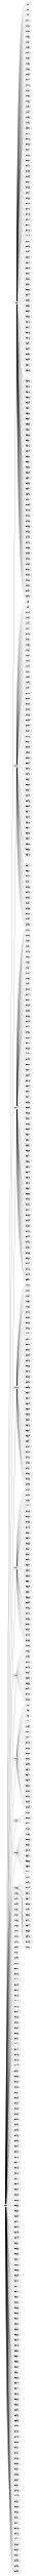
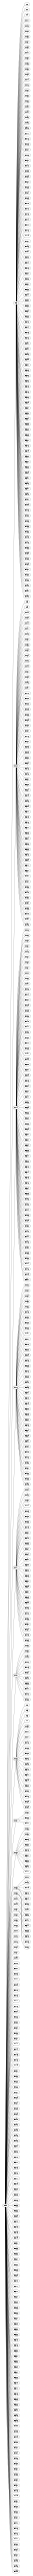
  graph {
    rankdir=LR
    n_40
    n_8
    n_12
    n_14
    n_16
    n_17
    n_21
    n_23
    n_27
    n_32
    n_33
    n_38
    n_42
    n_49
    n_57
    n_60
    n_65
    n_68
    n_70
    n_73
    n_76
    n_84
    n_87
    n_99
    n_100
    n_101
    n_103
    n_107
    n_109
    n_112
    n_113
    n_117
    n_118
    n_124
    n_126
    n_132
    n_134
    n_136
    n_137
    n_141
    n_144
    n_145
    n_148
    n_149
    n_151
    n_156
    n_162
    n_166
    n_167
    n_169
    n_184
    n_185
    n_189
    n_190
    n_192
    n_195
    n_196
    n_198
    n_204
    n_208
    n_210
    n_211
    n_215
    n_216
    n_217
    n_219
    n_220
    n_223
    n_226
    n_233
    n_236
    n_239
    n_241
    n_242
    n_245
    n_249
    n_251
    n_255
    n_258
    n_261
    n_262
    n_263
    n_269
    n_270
    n_271
    n_277
    n_281
    n_282
    n_285
    n_286
    n_287
    n_320
    n_332
    n_336
    n_342
    n_346
    n_352
    n_357
    n_358
    n_360
    n_361
    n_368
    n_370
    n_371
    n_373
    n_383
    n_386
    n_390
    n_393
    n_395
    n_400
    n_405
    n_419
    n_420
    n_421
    n_424
    n_426
    n_430
    n_431
    n_433
    n_434
    n_437
    n_443
    n_449
    n_451
    n_460
    n_462
    n_467
    n_471
    n_473
    n_476
    n_477
    n_480
    n_484
    n_487
    n_495
    n_498
    n_499
    n_0
    n_1
    n_4
    n_11
    n_15
    n_22
    n_35
    n_37
    n_39
    n_41
    n_52
    n_56
    n_63
    n_69
    n_74
    n_78
    n_82
    n_83
    n_86
    n_92
    n_94
    n_95
    n_98
    n162 [label=n_908]
    n_111
    n_116
    n_123
    n_127
    n_128
    n_131
    n_142
    n_155
    n_159
    n_161
    n_163
    n_164
    n_165
    n_170
    n_172
    n_173
    n_174
    n_177
    n_178
    n_179
    n_187
    n_193
    n_194
    n_202
    n_214
    n_218
    n_221
    n_228
    n_231
    n_238
    n_244
    n_250
    n_252
    n_254
    n_268
    n_272
    n_274
    n_275
    n_276
    n_291
    n_294
    n_298
    n_299
    n_301
    n_303
+   n_306
    n_308
    n_313
    n_318
    n_326
    n_329
    n_337
    n_350
    n_354
    n_355
    n_362
    n_363
    n_367
    n_376
    n_379
    n_380
    n_381
    n_388
    n_389
    n_391
    n_396
    n_397
    n_398
    n_401
    n_409
    n_413
    n_422
    n_423
    n_435
    n_436
    n_445
    n_448
    n_453
    n_459
    n_463
    n_469
    n_481
    n_482
    n_486
    n_490
    n_491
    n_492
    n_5
    n_9
    n_19
    n_29
    n_44
    n_47
    n_48
    n_51
    n_53
    n_54
    n_64
    n_75
    n_79
    n_81
    n_89
    n_96
    n_97
    n_110
    n_120
    n_122
    n_125
    n_133
    n_139
    n_150
    n_157
    n_176
    n_181
    n_205
    n_225
    n_230
    n_234
    n_246
    n_248
    n_257
    n_260
    n_264
    n_279
    n_296
    n_309
    n_311
    n_315
    n_316
    n_317
    n_323
    n_324
    n_328
    n_333
    n_348
+   n_359
    n_377
    n_387
    n_407
    n_427
    n_438
    n_442
    n_452
    n_454
    n_455
    n_470
    n_494
    n_496
    n_18
    n_28
    n_30
    n_31
    n_46
    n_61
    n_62
    n_67
    n_72
    n_88
    n_91
    n_106
    n_114
    n_121
    n_129
    n_135
    n_138
    n_140
    n_147
    n_158
    n_160
    n_171
    n_183
    n_197
    n_199
    n_200
    n_207
    n_209
    n_213
    n_224
    n_227
    n_247
    n_256
    n_259
    n_266
    n_280
    n_288
    n_289
    n_307
    n_321
    n_334
    n_335
    n_347
    n_366
    n_372
    n_374
    n_375
    n_378
    n_384
    n_385
    n_406
    n_408
    n_414
    n_425
    n_429
    n_432
    n_440
    n_444
    n_446
    n_450
    n_465
    n_468
    n_474
    n_478
    n_479
    n376 [label=n_997]
    n_13
    n_20
    n_34
    n_55
    n_66
    n_143
    n_152
    n_182
    n_186
    n_191
    n_201
    n_212
    n_222
    n_229
    n_243
    n_265
    n_278
    n_283
    n_290
    n_295
    n_304
    n_310
    n_319
    n_322
    n_325
    n_330
    n_345
    n_364
    n_369
    n_394
    n_404
    n_410
    n_418
    n_458
    n_461
    n_466
    n_483
    n_493
    n_24
    n_43
    n_50
    n_104
    n_105
    n_130
    n_153
    n_175
    n_237
    n_240
    n_253
    n_267
    n_284
    n_297
    n_300
    n_302
    n_305
    n_331
    n_339
    n_351
    n_365
    n_399
    n_403
    n_412
    n_456
    n_457
    n_464
    n_475
    n_485
    n_25
    n_85
    n_93
    n_102
    n_115
    n_154
    n_292
    n_353
    n_447
    n_472
    n_488
    n_2
    n_3
    n_6
    n_7
    n_59
    n_71
    n_77
    n_146
    n_168
    n_180
    n_206
    n_293
    n_340
    n_341
    n_349
    n_382
    n_402
    n_416
    n473 [label=n_739]
    n_489
    n_80
    n_188
    n_411
    n_36
    n_58
    n_203
    n_232
    n_273
    n_327
    n_338
    n_392
    n_417
    n_10
    n_45
    n_119
    n_312
    n_314
    n_428
    n_90
    n_356
    n_441
    n_344
    n_235
    n_343
    n_415
    n_26
    n_40 -- n_8
    n_40 -- n_12
    n_40 -- n_14
    n_40 -- n_16
    n_40 -- n_17
    n_40 -- n_21
    n_40 -- n_23
    n_40 -- n_27
    n_40 -- n_32
    n_40 -- n_33
    n_40 -- n_38
    n_40 -- n_42
    n_40 -- n_49
    n_40 -- n_57
    n_40 -- n_60
    n_40 -- n_65
    n_40 -- n_68
    n_40 -- n_70
    n_40 -- n_73
    n_40 -- n_76
    n_40 -- n_84
    n_40 -- n_87
    n_40 -- n_99
    n_40 -- n_100
    n_40 -- n_101
    n_40 -- n_103
    n_40 -- n_107
    n_40 -- n_109
    n_40 -- n_112
    n_40 -- n_113
    n_40 -- n_117
    n_40 -- n_118
    n_40 -- n_124
    n_40 -- n_126
    n_40 -- n_132
    n_40 -- n_134
    n_40 -- n_136
    n_40 -- n_137
    n_40 -- n_141
    n_40 -- n_144
    n_40 -- n_145
    n_40 -- n_148
    n_40 -- n_149
    n_40 -- n_151
    n_40 -- n_156
    n_40 -- n_162
    n_40 -- n_166
    n_40 -- n_167
    n_40 -- n_169
    n_40 -- n_184
    n_40 -- n_185
    n_40 -- n_189
    n_40 -- n_190
    n_40 -- n_192
    n_40 -- n_195
    n_40 -- n_196
    n_40 -- n_198
    n_40 -- n_204
    n_40 -- n_208
    n_40 -- n_210
    n_40 -- n_211
    n_40 -- n_215
    n_40 -- n_216
    n_40 -- n_217
    n_40 -- n_219
    n_40 -- n_220
    n_40 -- n_223
    n_40 -- n_226
    n_40 -- n_233
    n_40 -- n_236
    n_40 -- n_239
    n_40 -- n_241
    n_40 -- n_242
    n_40 -- n_245
    n_40 -- n_249
    n_40 -- n_251
    n_40 -- n_255
    n_40 -- n_258
    n_40 -- n_261
    n_40 -- n_262
    n_40 -- n_263
    n_40 -- n_269
    n_40 -- n_270
    n_40 -- n_271
    n_40 -- n_277
    n_40 -- n_281
    n_40 -- n_282
    n_40 -- n_285
    n_40 -- n_286
    n_40 -- n_287
    n_40 -- n_320
    n_40 -- n_332
    n_40 -- n_336
    n_40 -- n_342
    n_40 -- n_346
    n_40 -- n_352
    n_40 -- n_357
    n_40 -- n_358
    n_40 -- n_360
    n_40 -- n_361
    n_40 -- n_368
    n_40 -- n_370
    n_40 -- n_371
    n_40 -- n_373
    n_40 -- n_383
    n_40 -- n_386
    n_40 -- n_390
    n_40 -- n_393
    n_40 -- n_395
    n_40 -- n_400
    n_40 -- n_405
    n_40 -- n_419
    n_40 -- n_420
    n_40 -- n_421
    n_40 -- n_424
    n_40 -- n_426
    n_40 -- n_430
    n_40 -- n_431
    n_40 -- n_433
    n_40 -- n_434
    n_40 -- n_437
    n_40 -- n_443
    n_40 -- n_449
    n_40 -- n_451
    n_40 -- n_460
    n_40 -- n_462
    n_40 -- n_467
    n_40 -- n_471
    n_40 -- n_473
    n_40 -- n_476
    n_40 -- n_477
    n_40 -- n_480
    n_40 -- n_484
    n_40 -- n_487
    n_40 -- n_495
    n_40 -- n_498
    n_40 -- n_499
    n_8 -- n_0
    n_8 -- n_1
    n_8 -- n_4
    n_8 -- n_11
    n_8 -- n_15
    n_8 -- n_22
    n_8 -- n_35
    n_8 -- n_37
    n_8 -- n_39
    n_8 -- n_41
    n_8 -- n_52
    n_8 -- n_56
    n_8 -- n_63
    n_8 -- n_69
    n_8 -- n_74
    n_8 -- n_78
    n_8 -- n_82
    n_8 -- n_83
    n_8 -- n_86
    n_8 -- n_92
    n_8 -- n_94
    n_8 -- n_95
    n_8 -- n_98
    n_8 -- n162
    n_8 -- n_111
    n_8 -- n_116
    n_8 -- n_123
    n_8 -- n_127
    n_8 -- n_128
    n_8 -- n_131
    n_8 -- n_142
    n_8 -- n_155
    n_8 -- n_159
    n_8 -- n_161
    n_8 -- n_163
    n_8 -- n_164
    n_8 -- n_165
    n_8 -- n_170
    n_8 -- n_172
    n_8 -- n_173
    n_8 -- n_174
    n_8 -- n_177
    n_8 -- n_178
    n_8 -- n_179
    n_8 -- n_187
    n_8 -- n_193
    n_8 -- n_194
    n_8 -- n_202
    n_8 -- n_214
    n_8 -- n_218
    n_8 -- n_221
    n_8 -- n_228
    n_8 -- n_231
    n_8 -- n_238
    n_8 -- n_244
    n_8 -- n_250
    n_8 -- n_252
    n_8 -- n_254
    n_8 -- n_268
    n_8 -- n_272
    n_8 -- n_274
    n_8 -- n_275
    n_8 -- n_276
    n_8 -- n_291
    n_8 -- n_294
    n_8 -- n_298
    n_8 -- n_299
    n_8 -- n_301
    n_8 -- n_303
+   n_8 -- n_306
    n_8 -- n_308
    n_8 -- n_313
    n_8 -- n_318
    n_8 -- n_326
    n_8 -- n_329
    n_8 -- n_337
    n_8 -- n_350
    n_8 -- n_354
    n_8 -- n_355
    n_8 -- n_362
    n_8 -- n_363
    n_8 -- n_367
    n_8 -- n_376
    n_8 -- n_379
    n_8 -- n_380
    n_8 -- n_381
    n_8 -- n_388
    n_8 -- n_389
    n_8 -- n_391
    n_8 -- n_396
    n_8 -- n_397
    n_8 -- n_398
    n_8 -- n_401
    n_8 -- n_409
    n_8 -- n_413
    n_8 -- n_422
    n_8 -- n_423
    n_8 -- n_435
    n_8 -- n_436
    n_8 -- n_445
    n_8 -- n_448
    n_8 -- n_453
    n_8 -- n_459
    n_8 -- n_463
    n_8 -- n_469
    n_8 -- n_481
    n_8 -- n_482
    n_8 -- n_486
    n_8 -- n_490
    n_8 -- n_491
    n_8 -- n_492
    n_12 -- n_5
    n_12 -- n_9
    n_12 -- n_19
    n_12 -- n_29
    n_12 -- n_44
    n_12 -- n_47
    n_12 -- n_48
    n_12 -- n_51
    n_12 -- n_53
    n_12 -- n_54
    n_12 -- n_64
    n_12 -- n_75
    n_12 -- n_79
    n_12 -- n_81
    n_12 -- n_89
    n_12 -- n_96
    n_12 -- n_97
    n_12 -- n_110
    n_12 -- n_120
    n_12 -- n_122
    n_12 -- n_125
    n_12 -- n_133
    n_12 -- n_139
    n_12 -- n_150
    n_12 -- n_157
    n_12 -- n_176
    n_12 -- n_181
    n_12 -- n_205
    n_12 -- n_225
    n_12 -- n_230
    n_12 -- n_234
    n_12 -- n_246
    n_12 -- n_248
    n_12 -- n_257
    n_12 -- n_260
    n_12 -- n_264
    n_12 -- n_279
    n_12 -- n_296
    n_12 -- n_309
    n_12 -- n_311
    n_12 -- n_315
    n_12 -- n_316
    n_12 -- n_317
    n_12 -- n_323
    n_12 -- n_324
    n_12 -- n_328
    n_12 -- n_333
    n_12 -- n_348
+   n_12 -- n_359
    n_12 -- n_377
    n_12 -- n_387
    n_12 -- n_407
    n_12 -- n_427
    n_12 -- n_438
    n_12 -- n_442
    n_12 -- n_452
    n_12 -- n_454
    n_12 -- n_455
    n_12 -- n_470
    n_12 -- n_494
    n_12 -- n_496
    n_14 -- n_18
    n_14 -- n_28
    n_14 -- n_30
    n_14 -- n_31
    n_14 -- n_46
    n_14 -- n_61
    n_14 -- n_62
    n_14 -- n_67
    n_14 -- n_72
    n_14 -- n_88
    n_14 -- n_91
    n_14 -- n_106
    n_14 -- n_114
    n_14 -- n_121
    n_14 -- n_129
    n_14 -- n_135
    n_14 -- n_138
    n_14 -- n_140
    n_14 -- n_147
    n_14 -- n_158
    n_14 -- n_160
    n_14 -- n_171
    n_14 -- n_183
    n_14 -- n_197
    n_14 -- n_199
    n_14 -- n_200
    n_14 -- n_207
    n_14 -- n_209
    n_14 -- n_213
    n_14 -- n_224
    n_14 -- n_227
    n_14 -- n_247
    n_14 -- n_256
    n_14 -- n_259
    n_14 -- n_266
    n_14 -- n_280
    n_14 -- n_288
    n_14 -- n_289
    n_14 -- n_307
    n_14 -- n_321
    n_14 -- n_334
    n_14 -- n_335
    n_14 -- n_347
    n_14 -- n_366
    n_14 -- n_372
    n_14 -- n_374
    n_14 -- n_375
    n_14 -- n_378
    n_14 -- n_384
    n_14 -- n_385
    n_14 -- n_406
    n_14 -- n_408
    n_14 -- n_414
    n_14 -- n_425
    n_14 -- n_429
    n_14 -- n_432
    n_14 -- n_440
    n_14 -- n_444
    n_14 -- n_446
    n_14 -- n_450
    n_14 -- n_465
    n_14 -- n_468
    n_14 -- n_474
    n_14 -- n_478
    n_14 -- n_479
    n_14 -- n376
    n_16 -- n_13
    n_16 -- n_20
    n_16 -- n_34
    n_16 -- n_55
    n_16 -- n_66
    n_16 -- n_143
    n_16 -- n_152
    n_16 -- n_182
    n_16 -- n_186
    n_16 -- n_191
    n_16 -- n_201
    n_16 -- n_212
    n_16 -- n_222
    n_16 -- n_229
    n_16 -- n_243
    n_16 -- n_265
    n_16 -- n_278
    n_16 -- n_283
    n_16 -- n_290
    n_16 -- n_295
    n_16 -- n_304
    n_16 -- n_310
    n_16 -- n_319
    n_16 -- n_322
    n_16 -- n_325
    n_16 -- n_330
    n_16 -- n_345
    n_16 -- n_364
    n_16 -- n_369
    n_16 -- n_394
    n_16 -- n_404
    n_16 -- n_410
    n_16 -- n_418
    n_16 -- n_458
    n_16 -- n_461
    n_16 -- n_466
    n_16 -- n_483
    n_16 -- n_493
    n_17 -- n_24
    n_17 -- n_43
    n_17 -- n_50
    n_17 -- n_104
    n_17 -- n_105
    n_17 -- n_130
    n_17 -- n_153
    n_17 -- n_175
    n_17 -- n_237
    n_17 -- n_240
    n_17 -- n_253
    n_17 -- n_267
    n_17 -- n_284
    n_17 -- n_297
    n_17 -- n_300
    n_17 -- n_302
    n_17 -- n_305
    n_17 -- n_331
    n_17 -- n_339
    n_17 -- n_351
    n_17 -- n_365
    n_17 -- n_399
    n_17 -- n_403
    n_17 -- n_412
    n_17 -- n_456
    n_17 -- n_457
    n_17 -- n_464
    n_17 -- n_475
    n_17 -- n_485
    n_21 -- n_25
    n_21 -- n_85
    n_21 -- n_93
    n_21 -- n_102
    n_21 -- n_115
    n_21 -- n_154
    n_21 -- n_292
    n_21 -- n_353
    n_21 -- n_447
    n_21 -- n_472
    n_21 -- n_488
    n_23 -- n_2
    n_23 -- n_3
    n_23 -- n_6
    n_23 -- n_7
    n_23 -- n_59
    n_23 -- n_71
    n_23 -- n_77
    n_23 -- n_146
    n_23 -- n_168
    n_23 -- n_180
    n_23 -- n_206
    n_23 -- n_293
    n_23 -- n_340
    n_23 -- n_341
    n_23 -- n_349
    n_23 -- n_382
    n_23 -- n_402
    n_23 -- n_416
    n_23 -- n473
    n_23 -- n_489
    n_27 -- n_80
    n_27 -- n_188
    n_27 -- n_411
    n_32 -- n_36
    n_32 -- n_58
    n_32 -- n_203
    n_32 -- n_232
    n_32 -- n_273
    n_32 -- n_327
    n_32 -- n_338
    n_32 -- n_392
    n_32 -- n_417
    n_33 -- n_10
    n_33 -- n_45
    n_33 -- n_119
    n_33 -- n_312
    n_33 -- n_314
    n_33 -- n_428
    n_38 -- n_90
    n_38 -- n_356
    n_38 -- n_441
    n_42 -- n_344
    n_49 -- n_235
    n_57 -- n_343
    n_57 -- n_415
    n_60 -- n_26
  }
